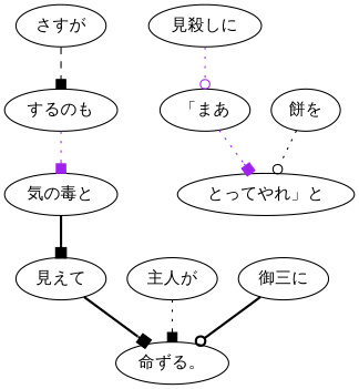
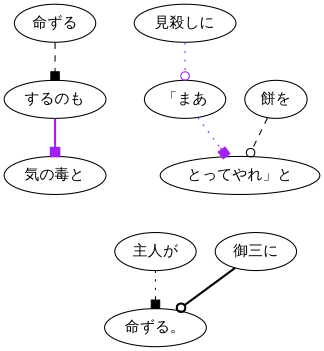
  digraph {
    edge [arrowhead=box color=black style=dotted]
-   n1 [label="さすが"]
+   n1 [label="命ずる"]
    n2 [label="するのも"]
    n3 [label="気の毒と"]
    n4 [label="見殺しに"]
    n5 [label="「まあ"]
-   n6 [label="見えて"]
    n7 [label="命ずる。"]
    n8 [label="とってやれ」と"]
    n9 [label="餅を"]
    n10 [label="主人が"]
    n11 [label="御三に"]
    n1 -> n2 [style=dashed]
-   n2 -> n3 [color=purple]
-   n3 -> n6 [style=bold]
+   n2 -> n3 [color=purple style=bold]
    n4 -> n5 [arrowhead=odot color=purple]
    n5 -> n8 [color=purple]
-   n6 -> n7 [style=bold]
-   n9 -> n8 [arrowhead=odot]
+   n9 -> n8 [arrowhead=odot style=dashed]
    n10 -> n7
    n11 -> n7 [arrowhead=odot style=bold]
  }
